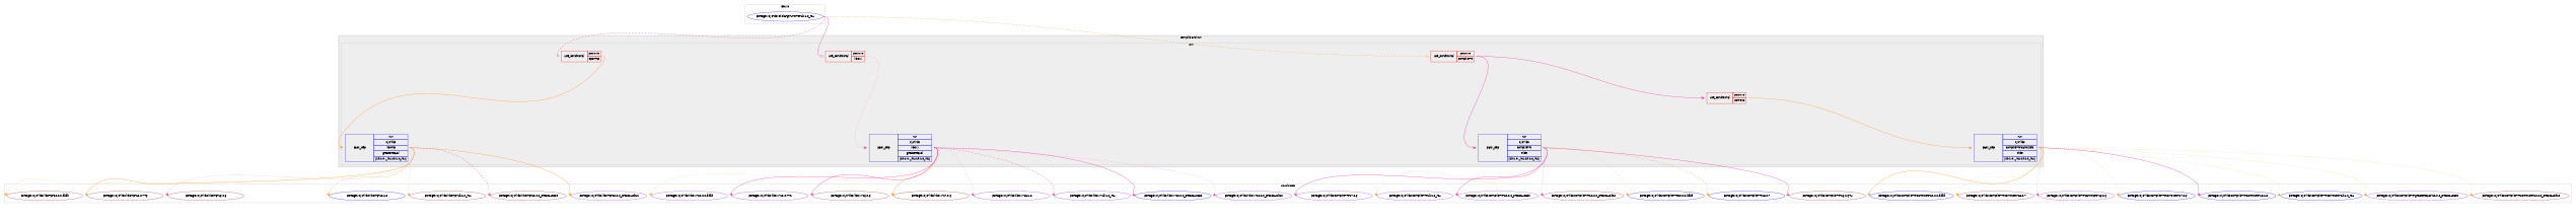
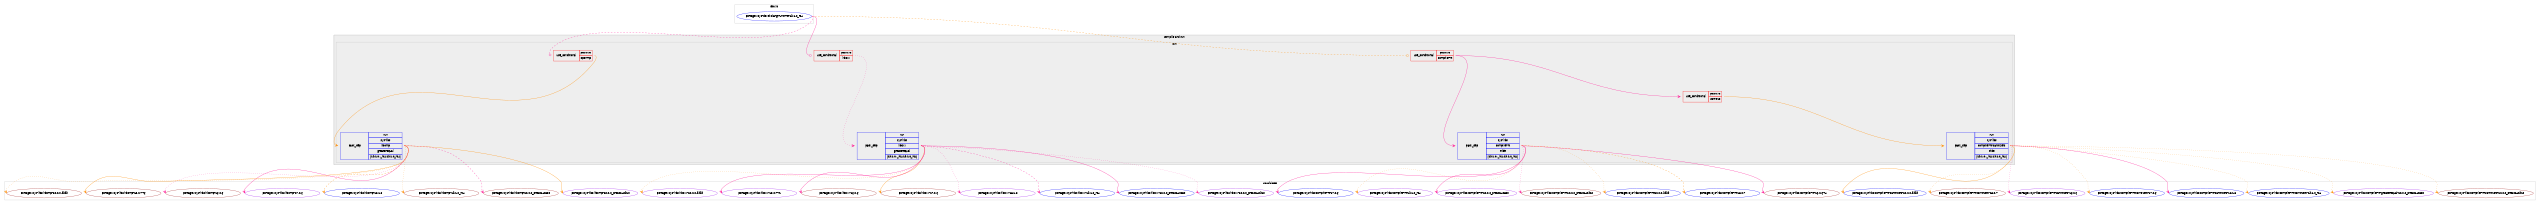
  digraph {
    compound=true
    concentrate=true
    fontname=Helvetica
    fontsize=10
    newrank=true
    rankdir=TB
    ranksep=1.5
    node [color=blue fontname=Helvetica fontsize=10]
    edge [arrowhead=vee color=deeppink headport=w style=solid tailport=e weight=100]
    n1 [label="portage://sys-devel/clang-runtime-19.1.0_rc4" width=4]
    n2 [label=<<TABLE BORDER="0" CELLBORDER="1" CELLSPACING="0" CELLPADDING="4" WIDTH="220"><TR><TD ROWSPAN="6" CELLPADDING="30">pack_dep</TD></TR><TR><TD WIDTH="110">run</TD></TR><TR><TD>sys-libs</TD></TR><TR><TD>compiler-rt</TD></TR><TR><TD>tilde</TD></TR><TR><TD>[19.1.0,,_rc4,19.1.0_rc4]</TD></TR></TABLE>> shape=none]
    n3 [label=<<TABLE BORDER="0" CELLBORDER="1" CELLSPACING="0" CELLPADDING="4" WIDTH="220"><TR><TD ROWSPAN="6" CELLPADDING="30">pack_dep</TD></TR><TR><TD WIDTH="110">run</TD></TR><TR><TD>sys-libs</TD></TR><TR><TD>compiler-rt-sanitizers</TD></TR><TR><TD>tilde</TD></TR><TR><TD>[19.1.0,,_rc4,19.1.0_rc4]</TD></TR></TABLE>> shape=none]
    n4 [color=red label=<<TABLE BORDER="0" CELLBORDER="1" CELLSPACING="0" CELLPADDING="4"><TR><TD ROWSPAN="3" CELLPADDING="10">use_conditional</TD></TR><TR><TD>positive</TD></TR><TR><TD>sanitize</TD></TR></TABLE>> shape=none]
    n5 [color=red label=<<TABLE BORDER="0" CELLBORDER="1" CELLSPACING="0" CELLPADDING="4"><TR><TD ROWSPAN="3" CELLPADDING="10">use_conditional</TD></TR><TR><TD>positive</TD></TR><TR><TD>compiler-rt</TD></TR></TABLE>> shape=none]
    n6 [label=<<TABLE BORDER="0" CELLBORDER="1" CELLSPACING="0" CELLPADDING="4" WIDTH="220"><TR><TD ROWSPAN="6" CELLPADDING="30">pack_dep</TD></TR><TR><TD WIDTH="110">run</TD></TR><TR><TD>sys-libs</TD></TR><TR><TD>libcxx</TD></TR><TR><TD>greaterequal</TD></TR><TR><TD>[19.1.0,,_rc4,19.1.0_rc4]</TD></TR></TABLE>> shape=none]
    n7 [color=red label=<<TABLE BORDER="0" CELLBORDER="1" CELLSPACING="0" CELLPADDING="4"><TR><TD ROWSPAN="3" CELLPADDING="10">use_conditional</TD></TR><TR><TD>positive</TD></TR><TR><TD>libcxx</TD></TR></TABLE>> shape=none]
    n8 [label=<<TABLE BORDER="0" CELLBORDER="1" CELLSPACING="0" CELLPADDING="4" WIDTH="220"><TR><TD ROWSPAN="6" CELLPADDING="30">pack_dep</TD></TR><TR><TD WIDTH="110">run</TD></TR><TR><TD>sys-libs</TD></TR><TR><TD>libomp</TD></TR><TR><TD>greaterequal</TD></TR><TR><TD>[19.1.0,,_rc4,19.1.0_rc4]</TD></TR></TABLE>> shape=none]
    n9 [color=red label=<<TABLE BORDER="0" CELLBORDER="1" CELLSPACING="0" CELLPADDING="4"><TR><TD ROWSPAN="3" CELLPADDING="10">use_conditional</TD></TR><TR><TD>positive</TD></TR><TR><TD>openmp</TD></TR></TABLE>> shape=none]
    n10 [label="portage://sys-libs/compiler-rt-30.0.0.9999" width=4]
    n11 [color=brown label="portage://sys-libs/compiler-rt-20.0.0_pre20240910" width=4]
    n12 [color=purple label="portage://sys-libs/compiler-rt-20.0.0_pre20240830" width=4]
    n13 [color=purple label="portage://sys-libs/compiler-rt-19.1.0_rc4" width=4]
-   n14 [color=purple label="portage://sys-libs/compiler-rt-17.0.6" width=4]
+   n14 [label="portage://sys-libs/compiler-rt-17.0.6" width=4]
    n15 [color=brown label="portage://sys-libs/compiler-rt-16.0.6-r4" width=4]
    n16 [label="portage://sys-libs/compiler-rt-15.0.7" width=4]
    n17 [label="portage://sys-libs/compiler-rt-sanitizers-20.0.0.9999" width=4]
    n18 [color=brown label="portage://sys-libs/compiler-rt-sanitizers-20.0.0_pre20240910" width=4]
    n19 [color=purple label="portage://sys-libs/compiler-rt-greaterequal-20.0.0_pre20240830" width=4]
    n20 [label="portage://sys-libs/compiler-rt-sanitizers-19.1.0_rc4" width=4]
    n21 [label="portage://sys-libs/compiler-rt-sanitizers-18.1.8" width=4]
    n22 [label="portage://sys-libs/compiler-rt-sanitizers-17.0.6" width=4]
    n23 [color=purple label="portage://sys-libs/compiler-rt-sanitizers-16.0.6" width=4]
    n24 [color=brown label="portage://sys-libs/compiler-rt-sanitizers-15.0.7" width=4]
    n25 [color=purple label="portage://sys-libs/libcxx-20.0.0.9999" width=4]
    n26 [color=purple label="portage://sys-libs/libcxx-20.0.0_pre20240910" width=4]
    n27 [label="portage://sys-libs/libcxx-20.0.0_pre20240830" width=4]
-   n28 [color=purple label="portage://sys-libs/libcxx-19.1.0_rc4" width=4]
+   n28 [label="portage://sys-libs/libcxx-19.1.0_rc4" width=4]
    n29 [color=purple label="portage://sys-libs/libcxx-18.1.8" width=4]
    n30 [color=brown label="portage://sys-libs/libcxx-17.0.6" width=4]
    n31 [color=brown label="portage://sys-libs/libcxx-16.0.6" width=4]
    n32 [color=purple label="portage://sys-libs/libcxx-15.0.7-r1" width=4]
    n33 [color=brown label="portage://sys-libs/libomp-20.0.0.9999" width=4]
    n34 [color=purple label="portage://sys-libs/libomp-20.0.0_pre20240910" width=4]
    n35 [color=brown label="portage://sys-libs/libomp-20.0.0_pre20240830" width=4]
    n36 [color=brown label="portage://sys-libs/libomp-19.1.0_rc4" width=4]
    n37 [label="portage://sys-libs/libomp-18.1.8" width=4]
+   n38 [color=purple label="portage://sys-libs/libomp-17.0.6" width=4]
    n39 [color=brown label="portage://sys-libs/libomp-16.0.6" width=4]
    n40 [color=brown label="portage://sys-libs/libomp-15.0.7-r6" width=4]
    subgraph cluster_1 {
      color=gray
      label=<<i>ebuild</i>>
      n1
    }
    subgraph cluster_2 {
      color=gray
      label=<<i>dependencies</i>>
      subgraph cluster_3 {
        color=gray
        fillcolor="#eeeeee"
        label=<<i>compile</i>>
        style=filled
      }
      subgraph cluster_4 {
        color=gray
        fillcolor="#eeeeee"
        label=<<i>compile and run</i>>
        style=filled
      }
      subgraph cluster_5 {
        color=gray
        fillcolor="#eeeeee"
        label=<<i>run</i>>
        style=filled
        subgraph sub_6 {
          color=gray
          fillcolor="#eeeeee"
          label=<<i>run</i>>
          style=filled
          n5
          subgraph sub_7 {
            color=gray
            fillcolor="#eeeeee"
            label=<<i>run</i>>
            style=filled
            n2
          }
          subgraph sub_8 {
            color=gray
            fillcolor="#eeeeee"
            label=<<i>run</i>>
            style=filled
            n4
            subgraph sub_9 {
              color=gray
              fillcolor="#eeeeee"
              label=<<i>run</i>>
              style=filled
              n3
            }
          }
        }
        subgraph sub_10 {
          color=gray
          fillcolor="#eeeeee"
          label=<<i>run</i>>
          style=filled
          n7
          subgraph sub_11 {
            color=gray
            fillcolor="#eeeeee"
            label=<<i>run</i>>
            style=filled
            n6
          }
        }
        subgraph sub_12 {
          color=gray
          fillcolor="#eeeeee"
          label=<<i>run</i>>
          style=filled
          n9
          subgraph sub_13 {
            color=gray
            fillcolor="#eeeeee"
            label=<<i>run</i>>
            style=filled
            n8
          }
        }
      }
    }
    subgraph cluster_14 {
      color=gray
      label=<<i>candidates</i>>
      rank=same
      subgraph sub_15 {
        color=black
        label=<<i>candidates</i>>
        nodesep=1
        rank=same
        n10
        n11
        n12
        n13
        n14
        n15
        n16
      }
      subgraph sub_16 {
        color=black
        label=<<i>candidates</i>>
        nodesep=1
        rank=same
        n17
        n18
        n19
        n20
        n21
        n22
        n23
        n24
      }
      subgraph sub_17 {
        color=black
        label=<<i>candidates</i>>
        nodesep=1
        rank=same
        n25
        n26
        n27
        n28
        n29
        n30
        n31
        n32
      }
      subgraph sub_18 {
        color=black
        label=<<i>candidates</i>>
        nodesep=1
        rank=same
        n33
        n34
        n35
        n36
        n37
+       n38
        n39
        n40
      }
    }
    n1 -> n5 [arrowhead=odot color=darkorange style=dashed weight=20]
    n1 -> n7 [arrowhead=odot weight=20]
    n1 -> n9 [arrowhead=odot style=dashed weight=20]
    n2 -> n10 [color=darkorange style=dotted]
    n2 -> n11 [style=dotted]
    n2 -> n12
    n2 -> n13 [color=darkorange style=dotted]
    n2 -> n14
    n2 -> n15
    n2 -> n16 [color=darkorange style=dashed]
    n3 -> n17 [color=darkorange]
    n3 -> n18 [color=darkorange style=dotted]
    n3 -> n19 [color=darkorange style=dotted]
    n3 -> n20 [color=darkorange style=dotted]
    n3 -> n21
    n3 -> n22 [color=darkorange style=dotted]
    n3 -> n23 [style=dotted]
    n3 -> n24 [color=darkorange style=dotted]
    n4 -> n3 [color=darkorange weight=20]
    n5 -> n2 [weight=20]
    n5 -> n4 [weight=20]
    n6 -> n25 [color=darkorange style=dotted]
    n6 -> n26 [style=dotted]
    n6 -> n27
    n6 -> n28 [style=dashed]
    n6 -> n29 [style=dotted]
    n6 -> n30 [color=darkorange]
    n6 -> n31
    n6 -> n32
    n7 -> n6 [style=dotted weight=20]
    n8 -> n33 [color=darkorange style=dotted]
    n8 -> n34 [color=darkorange]
    n8 -> n35 [style=dashed]
    n8 -> n36 [color=darkorange style=dotted]
    n8 -> n37 [color=darkorange style=dashed]
+   n8 -> n38
    n8 -> n39 [style=dotted]
    n8 -> n40 [color=darkorange]
    n9 -> n8 [color=darkorange weight=20]
  }
